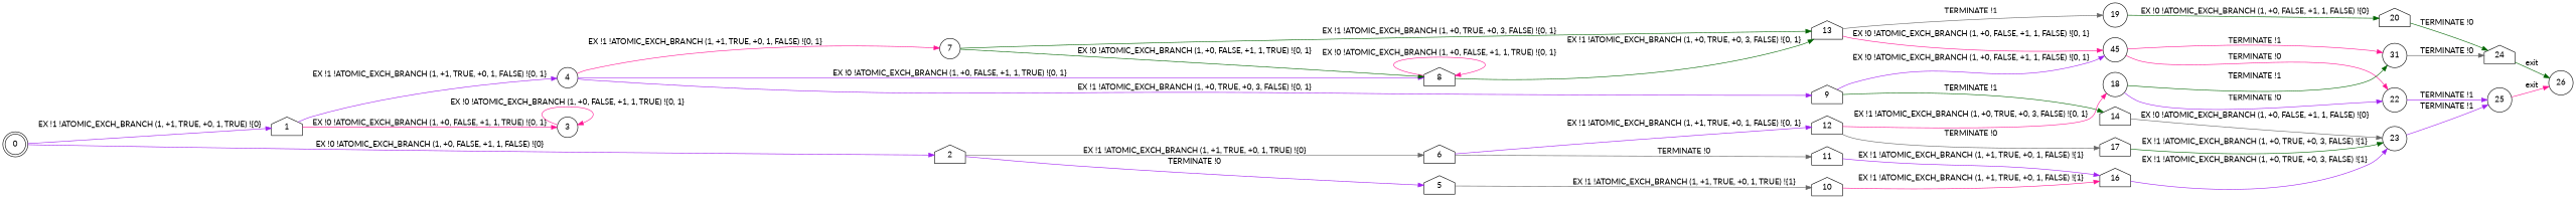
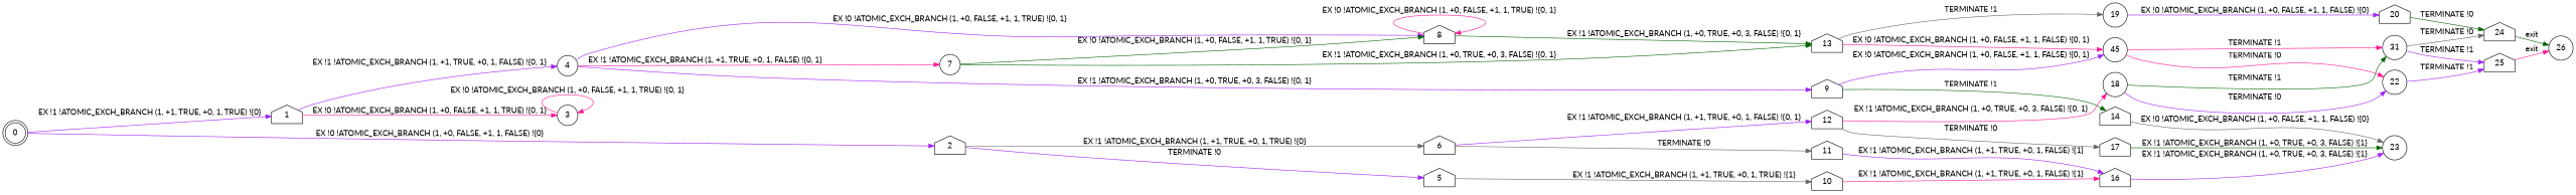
  digraph {
    fontname=Lato
    rankdir=LR
    node [fontname=Lato shape=house]
    edge [color=purple fontname=Lato]
    0 [peripheries=2 shape=circle]
    1
    2
    3 [shape=circle]
    4 [shape=circle]
    5
    6
    7 [shape=circle]
    8
    9
    10
    11
    12
    13
    14
    n16 [label=45 shape=circle]
    16
    17
    18 [shape=circle]
    19 [shape=circle]
    23 [shape=circle]
    n22 [label=31 shape=circle]
    22 [shape=circle]
    20
    24
-   25 [shape=circle]
+   25
    26 [shape=circle]
    0 -> 1 [label="EX !1 !ATOMIC_EXCH_BRANCH (1, +1, TRUE, +0, 1, TRUE) !{0}"]
    0 -> 2 [label="EX !0 !ATOMIC_EXCH_BRANCH (1, +0, FALSE, +1, 1, FALSE) !{0}"]
    1 -> 3 [color=deeppink label="EX !0 !ATOMIC_EXCH_BRANCH (1, +0, FALSE, +1, 1, TRUE) !{0, 1}"]
    1 -> 4 [label="EX !1 !ATOMIC_EXCH_BRANCH (1, +1, TRUE, +0, 1, FALSE) !{0, 1}"]
    2 -> 5 [label="TERMINATE !0"]
    2 -> 6 [color=gray40 label="EX !1 !ATOMIC_EXCH_BRANCH (1, +1, TRUE, +0, 1, TRUE) !{0}"]
    3 -> 3 [color=deeppink label="EX !0 !ATOMIC_EXCH_BRANCH (1, +0, FALSE, +1, 1, TRUE) !{0, 1}"]
    4 -> 7 [color=deeppink label="EX !1 !ATOMIC_EXCH_BRANCH (1, +1, TRUE, +0, 1, FALSE) !{0, 1}"]
    4 -> 8 [label="EX !0 !ATOMIC_EXCH_BRANCH (1, +0, FALSE, +1, 1, TRUE) !{0, 1}"]
    4 -> 9 [label="EX !1 !ATOMIC_EXCH_BRANCH (1, +0, TRUE, +0, 3, FALSE) !{0, 1}"]
    5 -> 10 [color=gray40 label="EX !1 !ATOMIC_EXCH_BRANCH (1, +1, TRUE, +0, 1, TRUE) !{1}"]
    6 -> 11 [color=gray40 label="TERMINATE !0"]
    6 -> 12 [label="EX !1 !ATOMIC_EXCH_BRANCH (1, +1, TRUE, +0, 1, FALSE) !{0, 1}"]
    7 -> 8 [color=darkgreen label="EX !0 !ATOMIC_EXCH_BRANCH (1, +0, FALSE, +1, 1, TRUE) !{0, 1}"]
    7 -> 13 [color=darkgreen label="EX !1 !ATOMIC_EXCH_BRANCH (1, +0, TRUE, +0, 3, FALSE) !{0, 1}"]
    8 -> 8 [color=deeppink label="EX !0 !ATOMIC_EXCH_BRANCH (1, +0, FALSE, +1, 1, TRUE) !{0, 1}"]
    8 -> 13 [color=darkgreen label="EX !1 !ATOMIC_EXCH_BRANCH (1, +0, TRUE, +0, 3, FALSE) !{0, 1}"]
    9 -> 14 [color=darkgreen label="TERMINATE !1"]
    9 -> n16 [label="EX !0 !ATOMIC_EXCH_BRANCH (1, +0, FALSE, +1, 1, FALSE) !{0, 1}"]
    10 -> 16 [color=deeppink label="EX !1 !ATOMIC_EXCH_BRANCH (1, +1, TRUE, +0, 1, FALSE) !{1}"]
    11 -> 16 [label="EX !1 !ATOMIC_EXCH_BRANCH (1, +1, TRUE, +0, 1, FALSE) !{1}"]
    12 -> 17 [color=gray40 label="TERMINATE !0"]
    12 -> 18 [color=deeppink label="EX !1 !ATOMIC_EXCH_BRANCH (1, +0, TRUE, +0, 3, FALSE) !{0, 1}"]
    13 -> n16 [color=deeppink label="EX !0 !ATOMIC_EXCH_BRANCH (1, +0, FALSE, +1, 1, FALSE) !{0, 1}"]
    13 -> 19 [color=gray40 label="TERMINATE !1"]
    14 -> 23 [color=gray40 label="EX !0 !ATOMIC_EXCH_BRANCH (1, +0, FALSE, +1, 1, FALSE) !{0}"]
    n16 -> n22 [color=deeppink label="TERMINATE !1"]
    n16 -> 22 [color=deeppink label="TERMINATE !0"]
    16 -> 23 [label="EX !1 !ATOMIC_EXCH_BRANCH (1, +0, TRUE, +0, 3, FALSE) !{1}"]
    17 -> 23 [color=darkgreen label="EX !1 !ATOMIC_EXCH_BRANCH (1, +0, TRUE, +0, 3, FALSE) !{1}"]
    18 -> n22 [color=darkgreen label="TERMINATE !1"]
    18 -> 22 [label="TERMINATE !0"]
-   19 -> 20 [color=darkgreen label="EX !0 !ATOMIC_EXCH_BRANCH (1, +0, FALSE, +1, 1, FALSE) !{0}"]
-   23 -> 25 [label="TERMINATE !1"]
+   19 -> 20 [label="EX !0 !ATOMIC_EXCH_BRANCH (1, +0, FALSE, +1, 1, FALSE) !{0}"]
+   n22 -> 25 [label="TERMINATE !1"]
    n22 -> 24 [color=gray40 label="TERMINATE !0"]
    22 -> 25 [label="TERMINATE !1"]
    20 -> 24 [color=darkgreen label="TERMINATE !0"]
    24 -> 26 [color=darkgreen label=exit]
    25 -> 26 [color=deeppink label=exit]
  }
